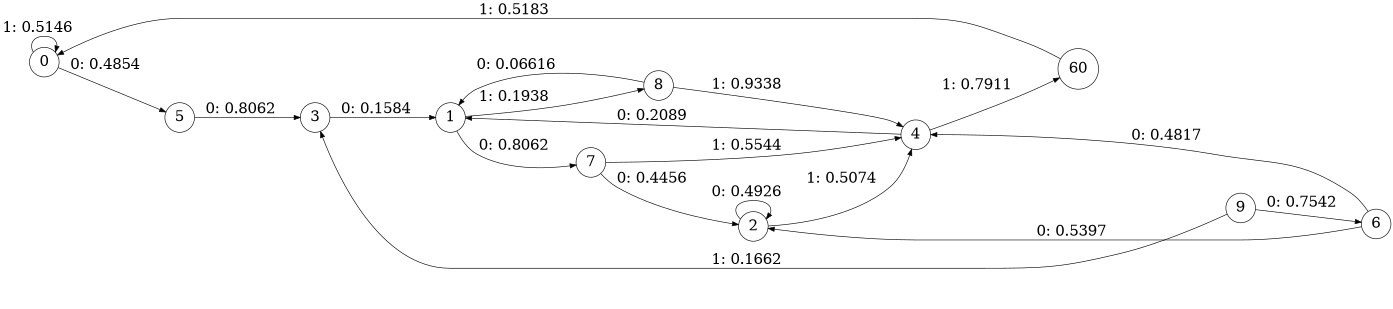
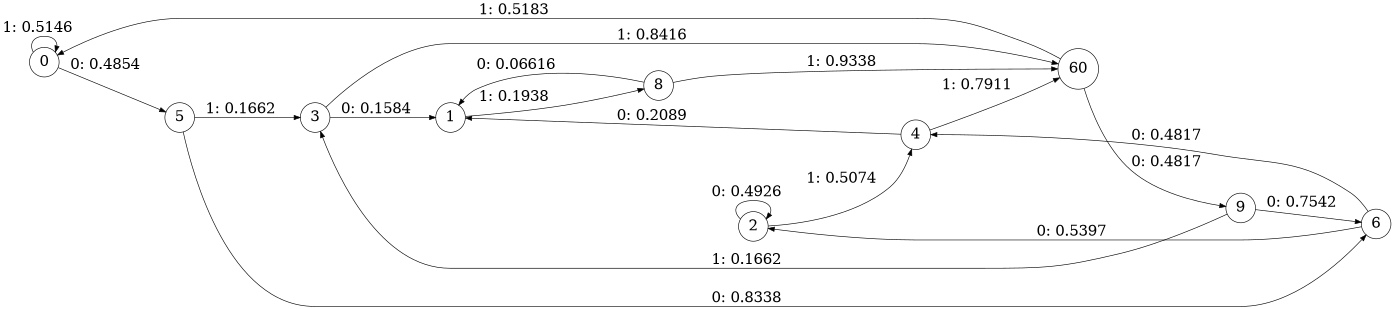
  digraph {
    fontname="DejaVu Serif"
    rankdir=LR
    node [fontname="DejaVu Serif" fontsize=24 shape=circle]
    edge [fontname="DejaVu Serif" fontsize=24]
    0
    5
    3
    6
    1
    n6 [label=60]
    2
    4
-   7
    8
    9
    0 -> 0 [label="1: 0.5146   "]
    0 -> 5 [label="0: 0.4854   "]
-   5 -> 3 [label="0: 0.8062   "]
+   5 -> 3 [label="1: 0.1662   "]
+   5 -> 6 [label="0: 0.8338   "]
    3 -> 1 [label="0: 0.1584   "]
+   3 -> n6 [label="1: 0.8416   "]
    6 -> 2 [label="0: 0.5397   "]
    6 -> 4 [label="0: 0.4817   "]
-   1 -> 7 [label="0: 0.8062   "]
    1 -> 8 [label="1: 0.1938   "]
    n6 -> 0 [label="1: 0.5183   "]
+   n6 -> 9 [label="0: 0.4817   "]
    2 -> 2 [label="0: 0.4926   "]
    2 -> 4 [label="1: 0.5074   "]
    4 -> 1 [label="0: 0.2089   "]
    4 -> n6 [label="1: 0.7911   "]
-   7 -> 2 [label="0: 0.4456   "]
-   7 -> 4 [label="1: 0.5544   "]
    8 -> 1 [label="0: 0.06616  "]
-   8 -> 4 [label="1: 0.9338   "]
+   8 -> n6 [label="1: 0.9338   "]
    9 -> 3 [label="1: 0.1662   "]
    9 -> 6 [label="0: 0.7542   "]
  }
